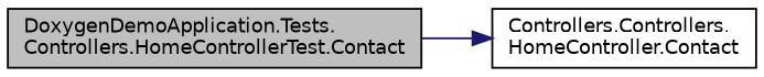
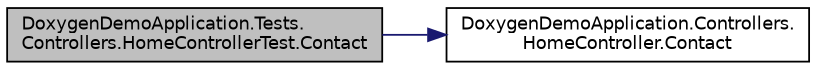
  digraph {
    rankdir=LR
    node [color=black fontname=Helvetica fontsize=10 shape=record style=filled]
    n1 [fillcolor=grey75 fontcolor=black height=0.2 label="DoxygenDemoApplication.Tests.\lControllers.HomeControllerTest.Contact" width=0.4]
-   n2 [fillcolor=white height=0.2 label="Controllers.Controllers.\lHomeController.Contact" width=0.4]
+   n2 [fillcolor=white height=0.2 label="DoxygenDemoApplication.Controllers.\lHomeController.Contact" width=0.4]
    n1 -> n2 [color=midnightblue fontname=Helvetica fontsize=10 labelfontname=Helvetica labelfontsize=10 style=solid]
  }
